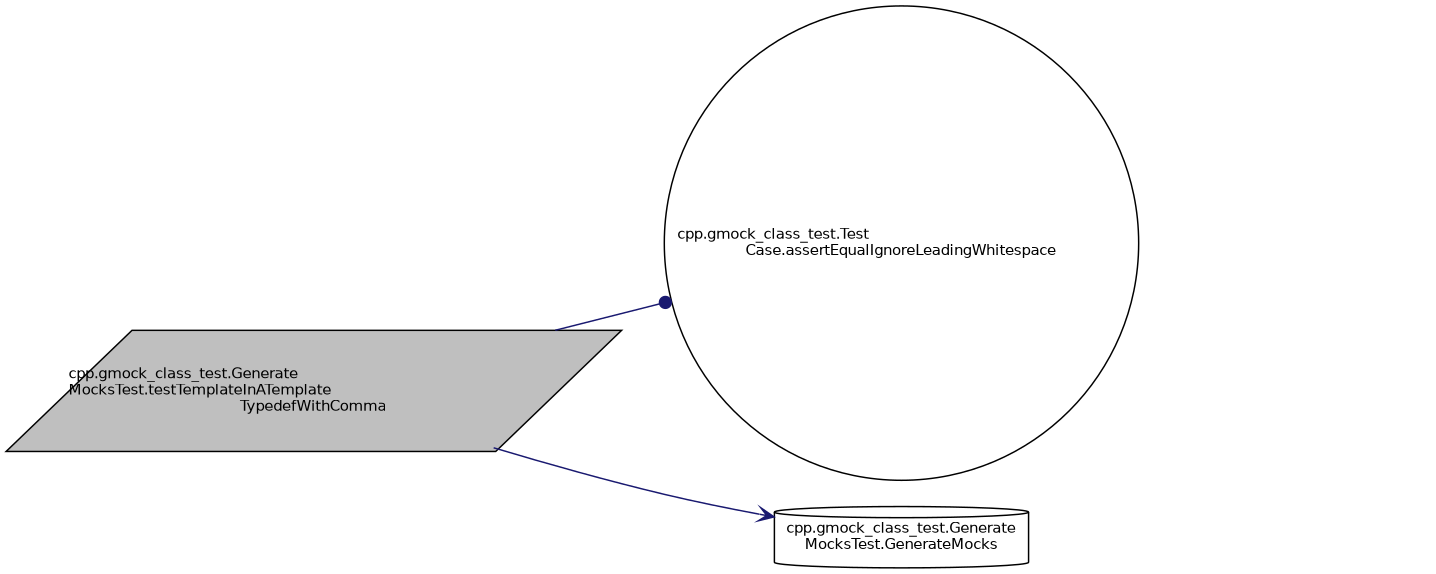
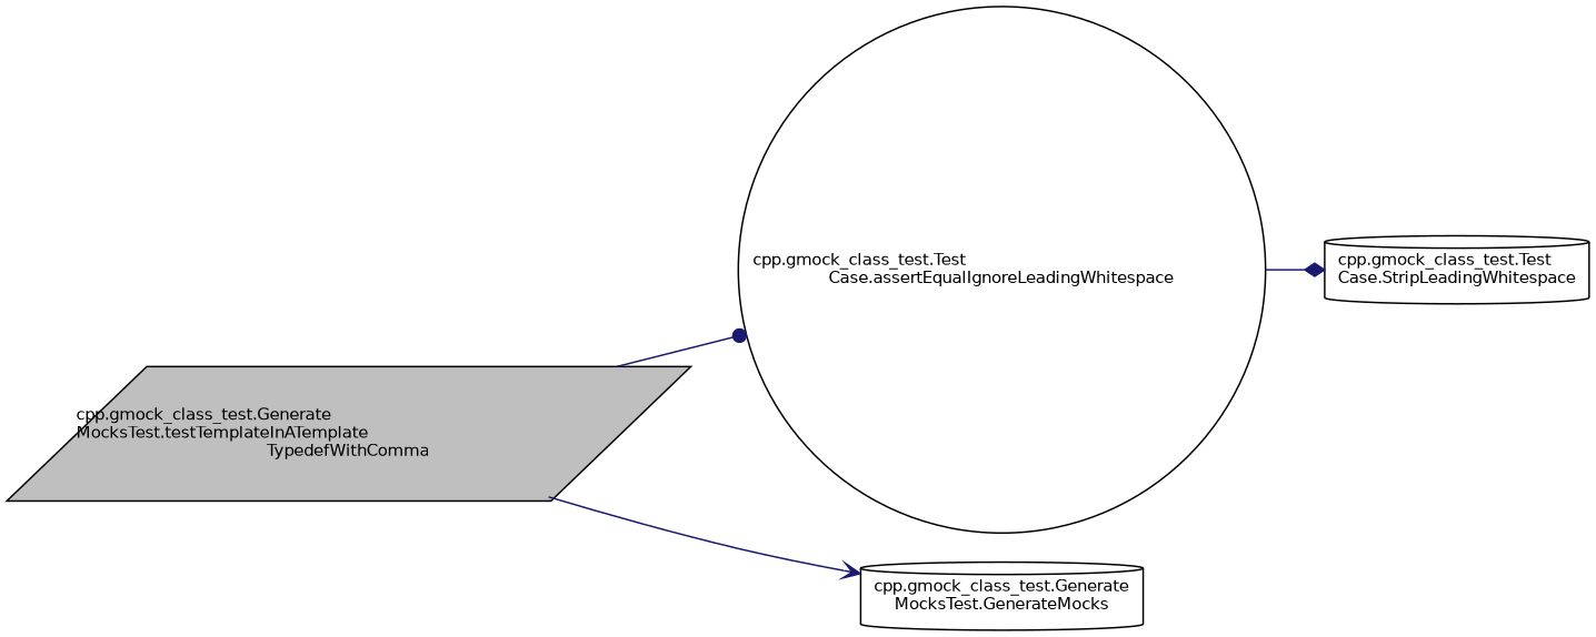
  digraph {
    rankdir=LR
    node [color=black fillcolor=white fontname=Helvetica fontsize=10 shape=cylinder style=filled]
    edge [color=midnightblue fontname=Helvetica fontsize=10 labelfontname=Helvetica labelfontsize=10 style=solid]
    n1 [fillcolor=grey75 fontcolor=black height=0.2 label="cpp.gmock_class_test.Generate\lMocksTest.testTemplateInATemplate\lTypedefWithComma" shape=parallelogram width=0.4]
    n2 [height=0.2 label="cpp.gmock_class_test.Test\lCase.assertEqualIgnoreLeadingWhitespace" shape=circle width=0.4]
    n3 [height=0.2 label="cpp.gmock_class_test.Generate\lMocksTest.GenerateMocks" width=0.4]
+   n4 [height=0.2 label="cpp.gmock_class_test.Test\lCase.StripLeadingWhitespace" width=0.4]
    n1 -> n2 [arrowhead=dot]
    n1 -> n3 [arrowhead=vee]
+   n2 -> n4 [arrowhead=diamond]
  }
